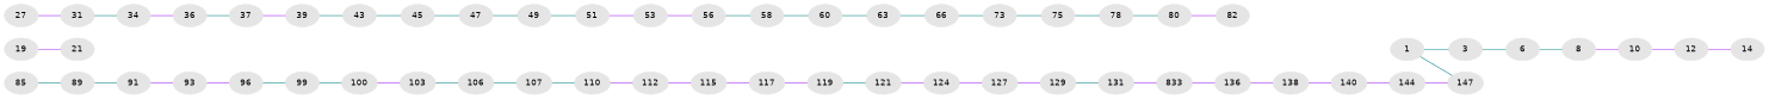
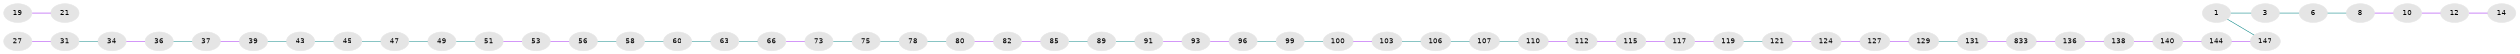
  graph {
    fontname="DejaVu Sans"
    rankdir=LR
    node [color=gray90 fontname="DejaVu Sans" style=filled]
    edge [color=teal fontname="DejaVu Sans"]
    1 [super="+2+149"]
    3 [super="+4"]
    147 [super="+148"]
    6 [super="+7"]
    8 [super="+9"]
    10 [super="+11"]
    12 [super="+13"]
    14 [super="+15"]
    19 [super="+20"]
    21 [super="+22"]
    27 [super="+28"]
    31 [super="+32"]
    34 [super="+35"]
    36
    37 [super="+38"]
    39 [super="+40"]
    43 [super="+44"]
    45 [super="+46"]
    47 [super="+48"]
    49 [super="+50"]
    51 [super="+52"]
    53 [super="+54"]
    56 [super="+57"]
    58 [super="+59"]
    60 [super="+61"]
    63 [super="+64"]
    66 [super="+67"]
    73 [super="+74"]
    75 [super="+76"]
    78 [super="+79"]
    80 [super="+81"]
    82 [super="+83"]
    85 [super="+86"]
    89 [super="+90"]
    91 [super="+92"]
    93 [super="+94"]
    96 [super="+97"]
    99
    100 [super="+101"]
    103 [super="+104"]
    106
    107 [super="+108"]
    110 [super="+111"]
    112 [super="+113"]
    115 [super="+116"]
    117 [super="+118"]
    119 [super="+120"]
    121 [super="+122"]
    124 [super="+125"]
    127 [super="+128"]
    129 [super="+130"]
    131 [super="+132"]
    n53 [label=833 super="+134"]
    136 [super="+137"]
    138 [super="+139"]
    140 [super="+141"]
    144 [super="+145"]
    1 -- 3
    1 -- 147
    3 -- 6
    6 -- 8
    8 -- 10 [color=purple]
    10 -- 12 [color=purple]
    12 -- 14 [color=purple]
    19 -- 21 [color=purple]
    27 -- 31 [color=purple]
    31 -- 34
    34 -- 36 [color=purple]
    36 -- 37
    37 -- 39 [color=purple]
    39 -- 43
    43 -- 45
    45 -- 47
    47 -- 49
    49 -- 51
    51 -- 53 [color=purple]
    53 -- 56 [color=purple]
    56 -- 58
    58 -- 60
    60 -- 63
    63 -- 66
-   66 -- 73
+   66 -- 73 [color=purple]
    73 -- 75
    75 -- 78
    78 -- 80
    80 -- 82 [color=purple]
+   82 -- 85 [color=purple]
    85 -- 89
    89 -- 91
    91 -- 93 [color=purple]
    93 -- 96 [color=purple]
    96 -- 99
    99 -- 100
    100 -- 103 [color=purple]
    103 -- 106
    106 -- 107
    107 -- 110
    110 -- 112 [color=purple]
    112 -- 115 [color=purple]
    115 -- 117 [color=purple]
    117 -- 119 [color=purple]
    119 -- 121
    121 -- 124 [color=purple]
    124 -- 127 [color=purple]
    127 -- 129 [color=purple]
    129 -- 131
    131 -- n53 [color=purple]
    n53 -- 136 [color=purple]
    136 -- 138 [color=purple]
    138 -- 140 [color=purple]
    140 -- 144 [color=purple]
    144 -- 147 [color=purple]
  }
